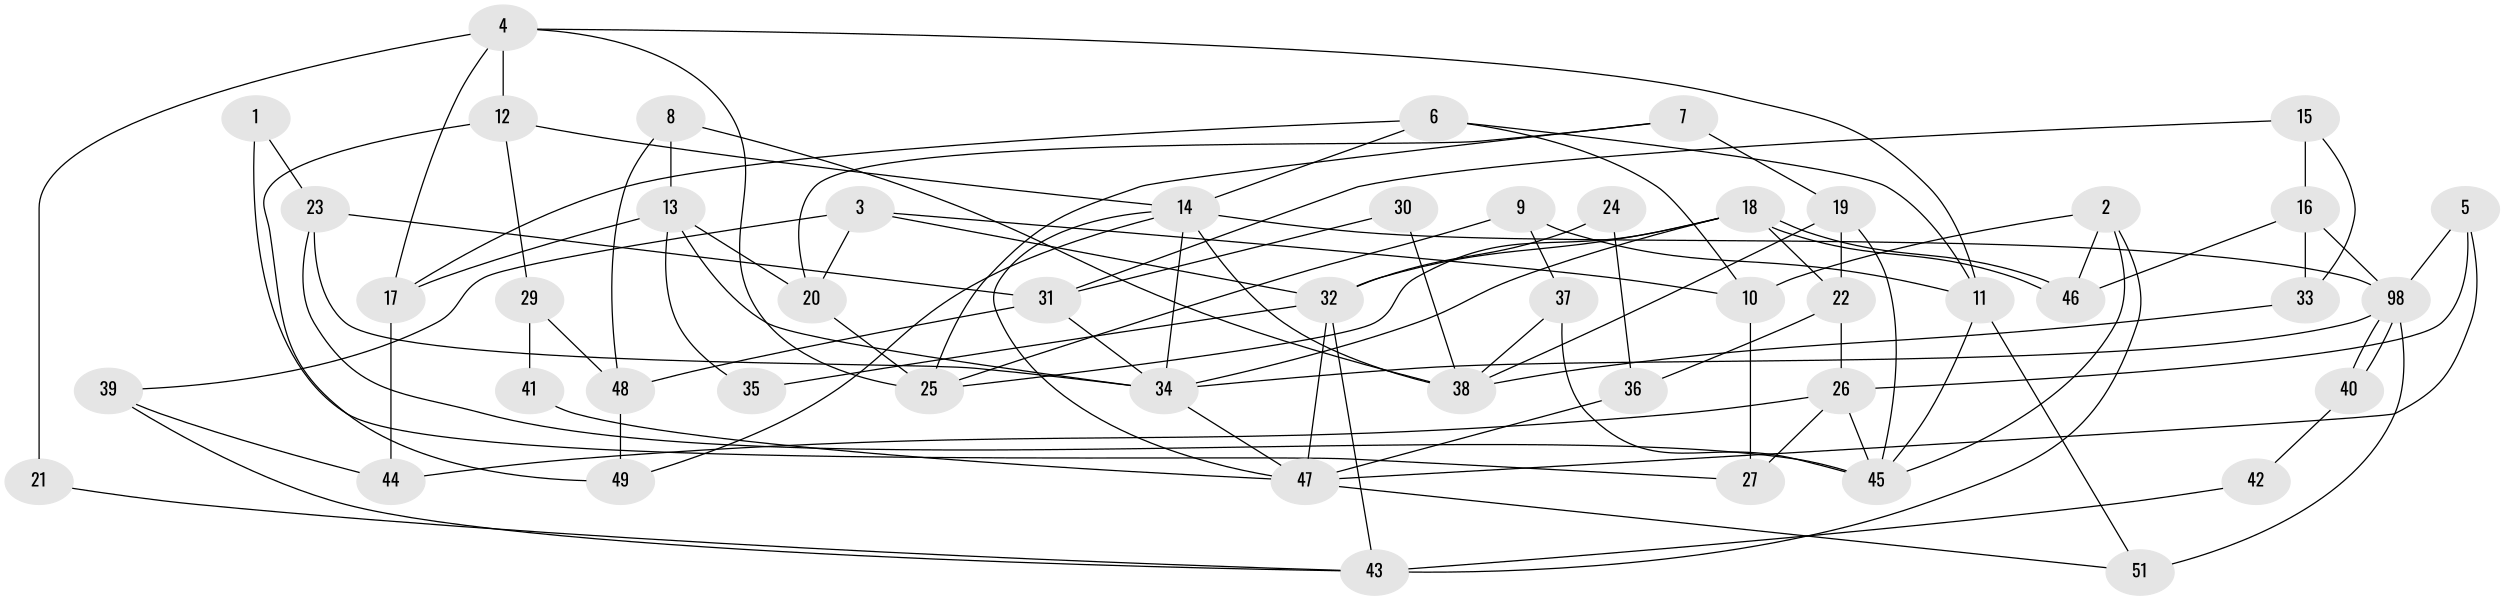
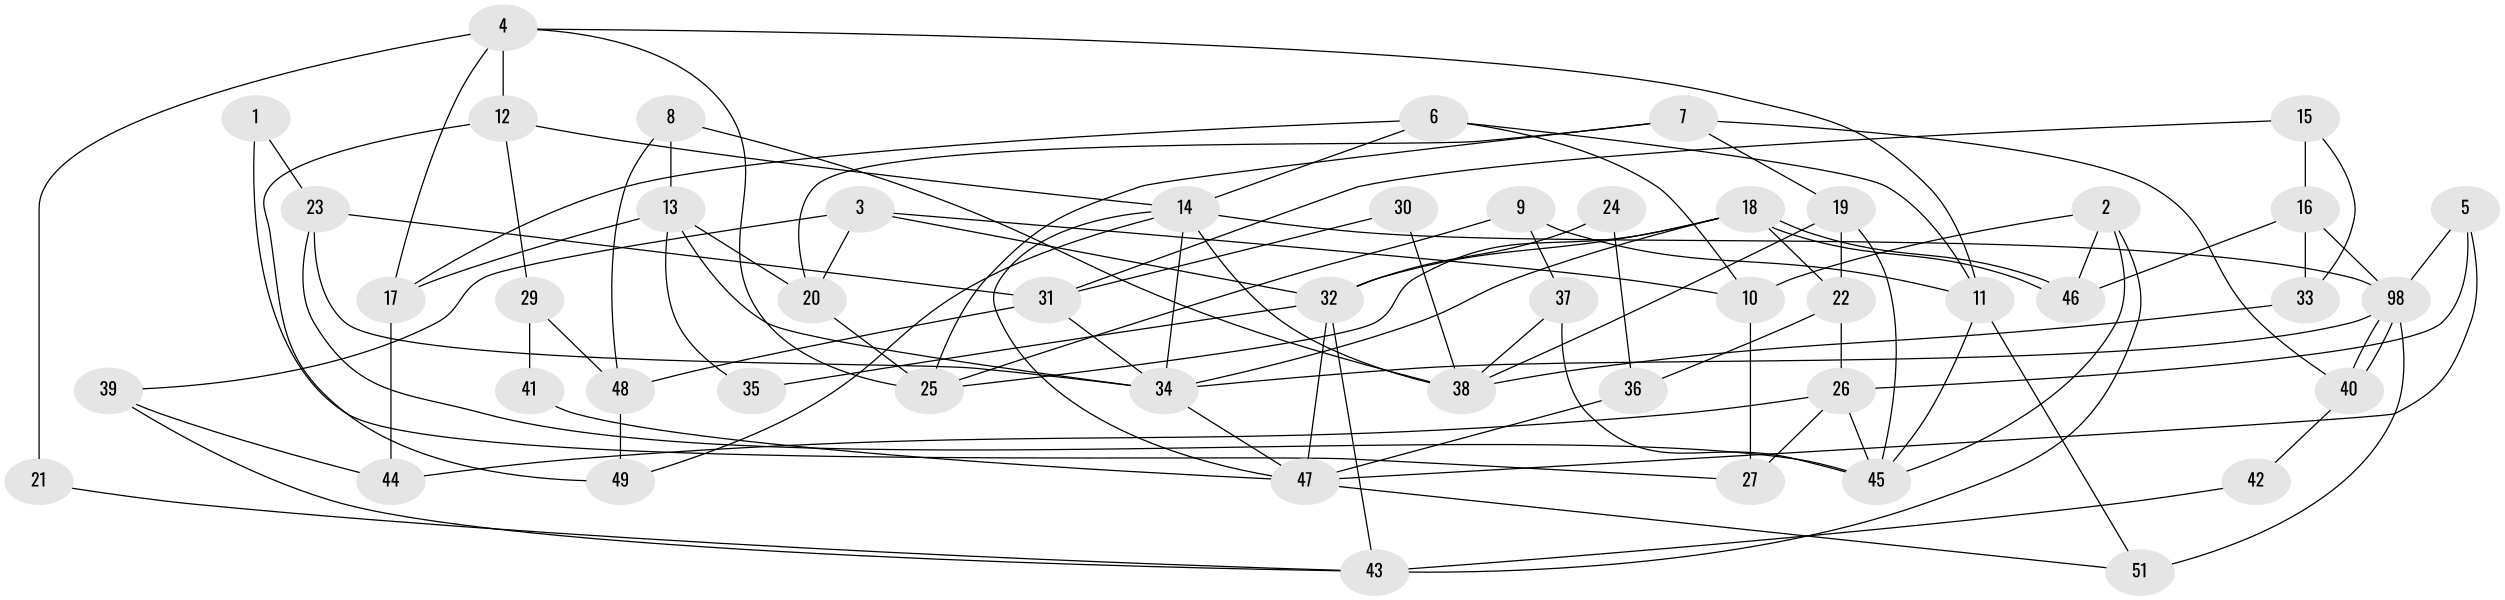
  graph {
    fontname=Oswald
    node [color=gray90 fontname=Oswald style=filled]
    edge [fontname=Oswald]
    1
    23
    27
    45
    34
    31
    2
    10
    43
    46
    3
    20
    32
    39
    25
    47
    35
    44
    4
    11
    12
    17
    21
    51
    14
    29
    49
    5
    26
    n30 [label=98]
    40
    6
    38
    7
    19
    22
    42
    8
    13
    48
    9
    37
    41
    15
    16
    33
    18
    36
    24
    30
    1 -- 23
    1 -- 27
    23 -- 45
    23 -- 34
    23 -- 31
    34 -- 47
    31 -- 34
    31 -- 48
    2 -- 45
    2 -- 10
    2 -- 43
    2 -- 46
    10 -- 27
    3 -- 10
    3 -- 20
    3 -- 32
    3 -- 39
    20 -- 25
    32 -- 43
    32 -- 47
    32 -- 35
    39 -- 43
    39 -- 44
    47 -- 51
    4 -- 25
    4 -- 11
    4 -- 12
    4 -- 17
    4 -- 21
    11 -- 45
    11 -- 51
    12 -- 14
    12 -- 29
    12 -- 49
    17 -- 44
    21 -- 43
    14 -- 34
    14 -- 47
    14 -- 49
    14 -- n30
    14 -- 38
    29 -- 48
    29 -- 41
    5 -- 47
    5 -- 26
    5 -- n30
    26 -- 27
    26 -- 45
    26 -- 44
    n30 -- 34
    n30 -- 51
    n30 -- 40
    n30 -- 40
    40 -- 42
    6 -- 10
    6 -- 11
    6 -- 17
    6 -- 14
    7 -- 20
    7 -- 25
+   7 -- 40
    7 -- 19
    19 -- 45
    19 -- 38
    19 -- 22
    22 -- 26
    22 -- 36
    42 -- 43
    8 -- 38
    8 -- 13
    8 -- 48
    13 -- 34
    13 -- 20
    13 -- 35
    13 -- 17
    48 -- 49
    9 -- 25
    9 -- 11
    9 -- 37
    37 -- 45
    37 -- 38
    41 -- 47
    15 -- 31
    15 -- 16
    15 -- 33
    16 -- 46
    16 -- n30
    16 -- 33
    33 -- 38
    18 -- 34
    18 -- 46
    18 -- 46
    18 -- 32
    18 -- 25
    18 -- 22
    36 -- 47
    24 -- 32
    24 -- 36
    30 -- 31
    30 -- 38
  }
